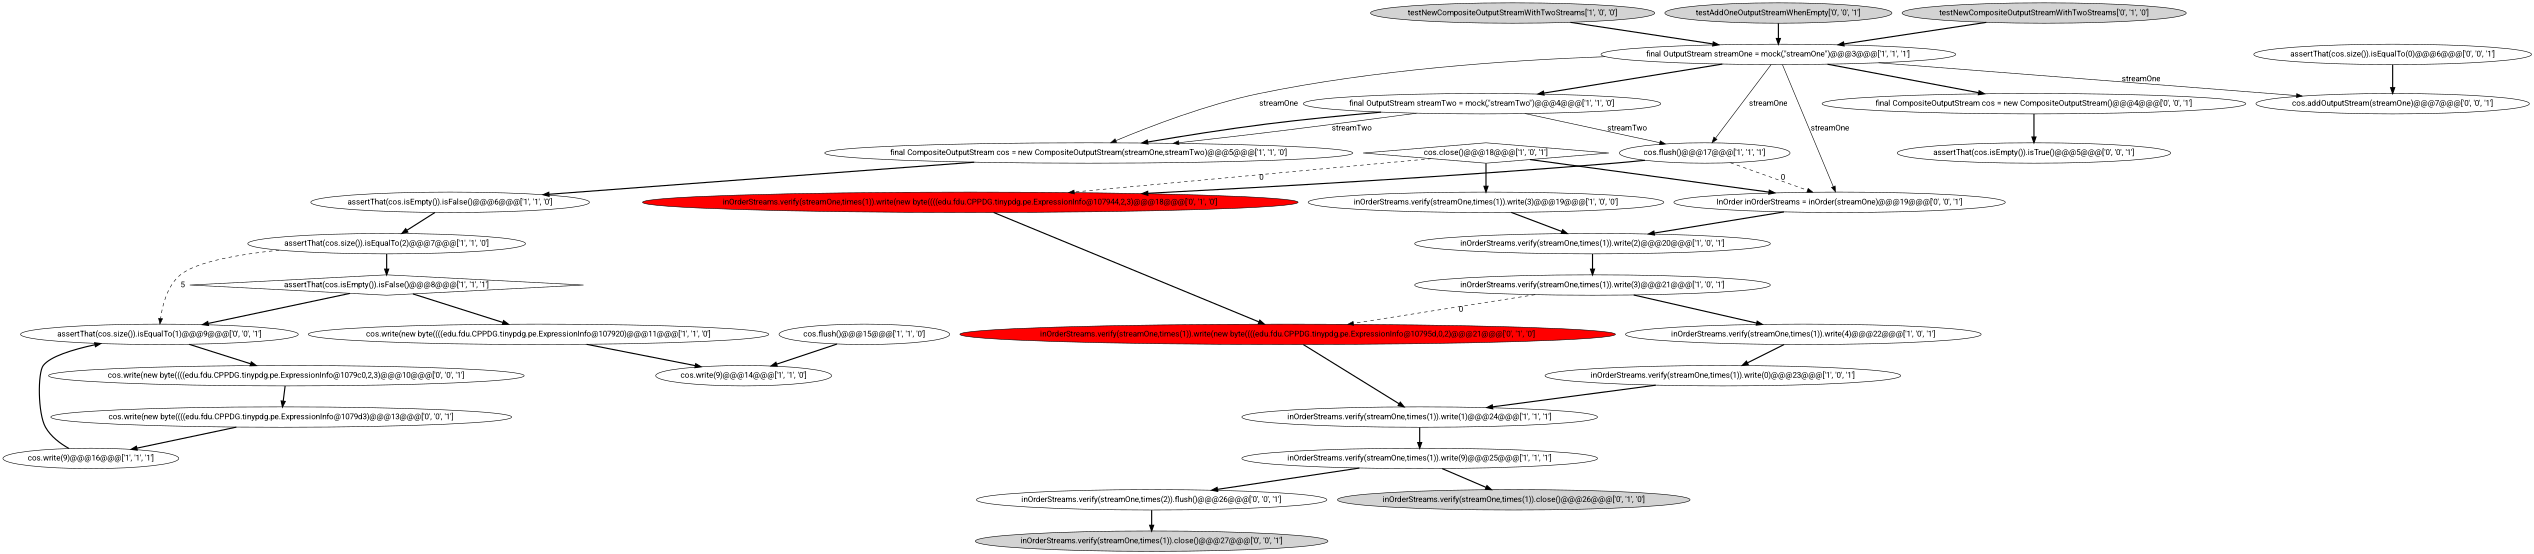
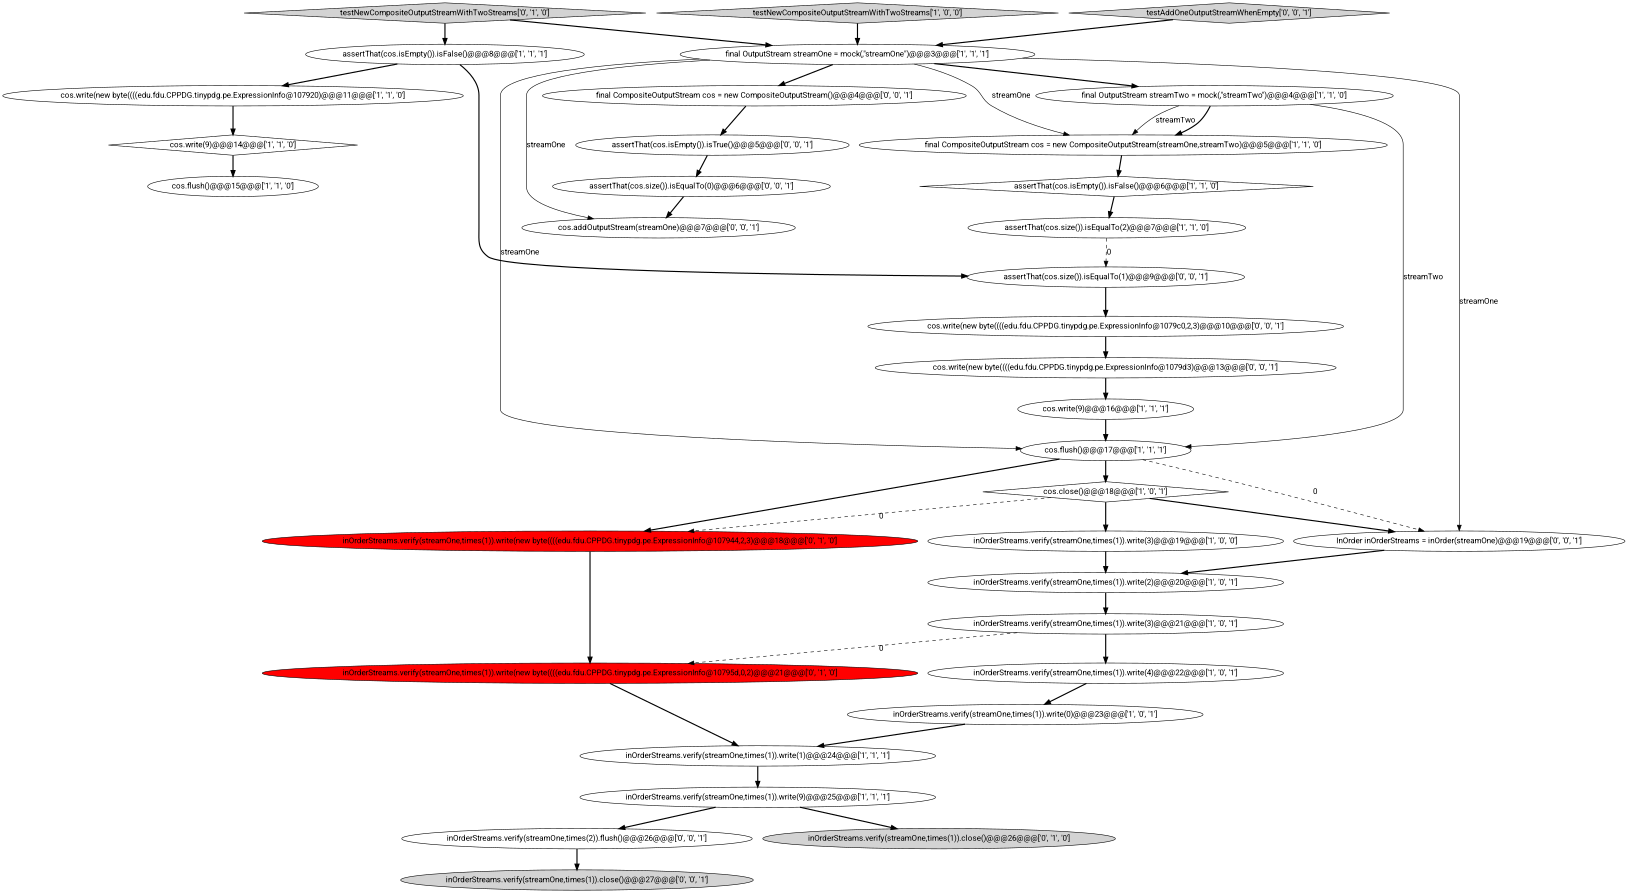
  digraph {
    fontname=Roboto
    node [fillcolor=white fontname=Roboto shape=ellipse style=filled]
    edge [fontname=Roboto style=bold]
    n1 [label="inOrderStreams.verify(streamOne,times(1)).write(3)@@@21@@@['1', '0', '1']"]
    n2 [fillcolor=red label="inOrderStreams.verify(streamOne,times(1)).write(new byte((((edu.fdu.CPPDG.tinypdg.pe.ExpressionInfo@10795d,0,2)@@@21@@@['0', '1', '0']"]
    n3 [label="inOrderStreams.verify(streamOne,times(1)).write(4)@@@22@@@['1', '0', '1']"]
    n4 [label="inOrderStreams.verify(streamOne,times(1)).write(1)@@@24@@@['1', '1', '1']"]
    n5 [label="inOrderStreams.verify(streamOne,times(1)).write(0)@@@23@@@['1', '0', '1']"]
    n6 [label="inOrderStreams.verify(streamOne,times(2)).flush()@@@26@@@['0', '0', '1']"]
    n7 [fillcolor=lightgray label="inOrderStreams.verify(streamOne,times(1)).close()@@@27@@@['0', '0', '1']"]
-   n8 [label="assertThat(cos.isEmpty()).isFalse()@@@8@@@['1', '1', '1']" shape=diamond]
+   n8 [label="assertThat(cos.isEmpty()).isFalse()@@@8@@@['1', '1', '1']"]
    n9 [label="cos.write(new byte((((edu.fdu.CPPDG.tinypdg.pe.ExpressionInfo@107920)@@@11@@@['1', '1', '0']"]
    n10 [label="assertThat(cos.size()).isEqualTo(1)@@@9@@@['0', '0', '1']"]
-   n11 [label="cos.write(9)@@@14@@@['1', '1', '0']"]
+   n11 [label="cos.write(9)@@@14@@@['1', '1', '0']" shape=diamond]
    n12 [label="cos.write(new byte((((edu.fdu.CPPDG.tinypdg.pe.ExpressionInfo@1079c0,2,3)@@@10@@@['0', '0', '1']"]
    n13 [label="assertThat(cos.size()).isEqualTo(2)@@@7@@@['1', '1', '0']"]
    n14 [label="inOrderStreams.verify(streamOne,times(1)).write(2)@@@20@@@['1', '0', '1']"]
    n15 [label="inOrderStreams.verify(streamOne,times(1)).write(9)@@@25@@@['1', '1', '1']"]
    n16 [fillcolor=lightgray label="inOrderStreams.verify(streamOne,times(1)).close()@@@26@@@['0', '1', '0']"]
    n17 [label="cos.flush()@@@17@@@['1', '1', '1']"]
    n18 [label="cos.close()@@@18@@@['1', '0', '1']" shape=diamond]
    n19 [fillcolor=red label="inOrderStreams.verify(streamOne,times(1)).write(new byte((((edu.fdu.CPPDG.tinypdg.pe.ExpressionInfo@107944,2,3)@@@18@@@['0', '1', '0']"]
    n20 [label="InOrder inOrderStreams = inOrder(streamOne)@@@19@@@['0', '0', '1']"]
    n21 [label="inOrderStreams.verify(streamOne,times(1)).write(3)@@@19@@@['1', '0', '0']"]
    n22 [label="final OutputStream streamOne = mock(,\"streamOne\")@@@3@@@['1', '1', '1']"]
    n23 [label="final CompositeOutputStream cos = new CompositeOutputStream(streamOne,streamTwo)@@@5@@@['1', '1', '0']"]
    n24 [label="cos.addOutputStream(streamOne)@@@7@@@['0', '0', '1']"]
    n25 [label="final CompositeOutputStream cos = new CompositeOutputStream()@@@4@@@['0', '0', '1']"]
    n26 [label="final OutputStream streamTwo = mock(,\"streamTwo\")@@@4@@@['1', '1', '0']"]
-   n27 [label="assertThat(cos.isEmpty()).isFalse()@@@6@@@['1', '1', '0']"]
+   n27 [label="assertThat(cos.isEmpty()).isFalse()@@@6@@@['1', '1', '0']" shape=diamond]
    n28 [label="assertThat(cos.isEmpty()).isTrue()@@@5@@@['0', '0', '1']"]
    n29 [label="assertThat(cos.size()).isEqualTo(0)@@@6@@@['0', '0', '1']"]
    n30 [label="cos.write(new byte((((edu.fdu.CPPDG.tinypdg.pe.ExpressionInfo@1079d3)@@@13@@@['0', '0', '1']"]
    n31 [label="cos.write(9)@@@16@@@['1', '1', '1']"]
-   n32 [fillcolor=lightgray label="testNewCompositeOutputStreamWithTwoStreams['1', '0', '0']"]
-   n33 [fillcolor=lightgray label="testAddOneOutputStreamWhenEmpty['0', '0', '1']"]
+   n32 [fillcolor=lightgray label="testNewCompositeOutputStreamWithTwoStreams['1', '0', '0']" shape=diamond]
+   n33 [fillcolor=lightgray label="testAddOneOutputStreamWhenEmpty['0', '0', '1']" shape=diamond]
    n34 [label="cos.flush()@@@15@@@['1', '1', '0']"]
-   n35 [fillcolor=lightgray label="testNewCompositeOutputStreamWithTwoStreams['0', '1', '0']"]
+   n35 [fillcolor=lightgray label="testNewCompositeOutputStreamWithTwoStreams['0', '1', '0']" shape=diamond]
    n1 -> n2 [label=0 style=dashed]
    n1 -> n3
    n2 -> n4
    n3 -> n5
    n4 -> n15
    n5 -> n4
    n6 -> n7
    n8 -> n9
    n8 -> n10
    n9 -> n11
    n10 -> n12
-   n34 -> n11
+   n11 -> n34
    n12 -> n30
-   n13 -> n8
-   n13 -> n10 [label=5 style=dashed]
+   n35 -> n8
+   n13 -> n10 [label=0 style=dashed]
    n14 -> n1
    n15 -> n6
    n15 -> n16
+   n17 -> n18
    n17 -> n19
    n17 -> n20 [label=0 style=dashed]
    n18 -> n19 [label=0 style=dashed]
    n18 -> n20
    n18 -> n21
    n19 -> n2
    n20 -> n14
    n21 -> n14
    n22 -> n17 [label=streamOne style=solid]
    n22 -> n20 [label=streamOne style=solid]
    n22 -> n23 [label=streamOne style=solid]
    n22 -> n24 [label=streamOne style=solid]
    n22 -> n25
    n22 -> n26
    n23 -> n27
    n25 -> n28
    n26 -> n17 [label=streamTwo style=solid]
    n26 -> n23 [label=streamTwo style=solid]
    n26 -> n23
    n27 -> n13
+   n28 -> n29
    n29 -> n24
    n30 -> n31
-   n31 -> n10
+   n31 -> n17
    n32 -> n22
    n33 -> n22
    n35 -> n22
  }
